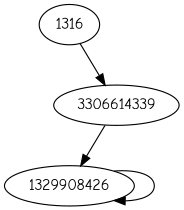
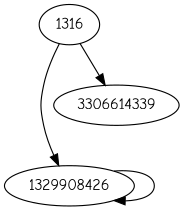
  digraph {
    fontname="Comic Neue"
    node [fontname="Comic Neue"]
    edge [fontname="Comic Neue"]
    1329908426
    1316
    3306614339
    1329908426 -> 1329908426
-   3306614339 -> 1329908426
+   1316 -> 1329908426
    1316 -> 3306614339
  }
